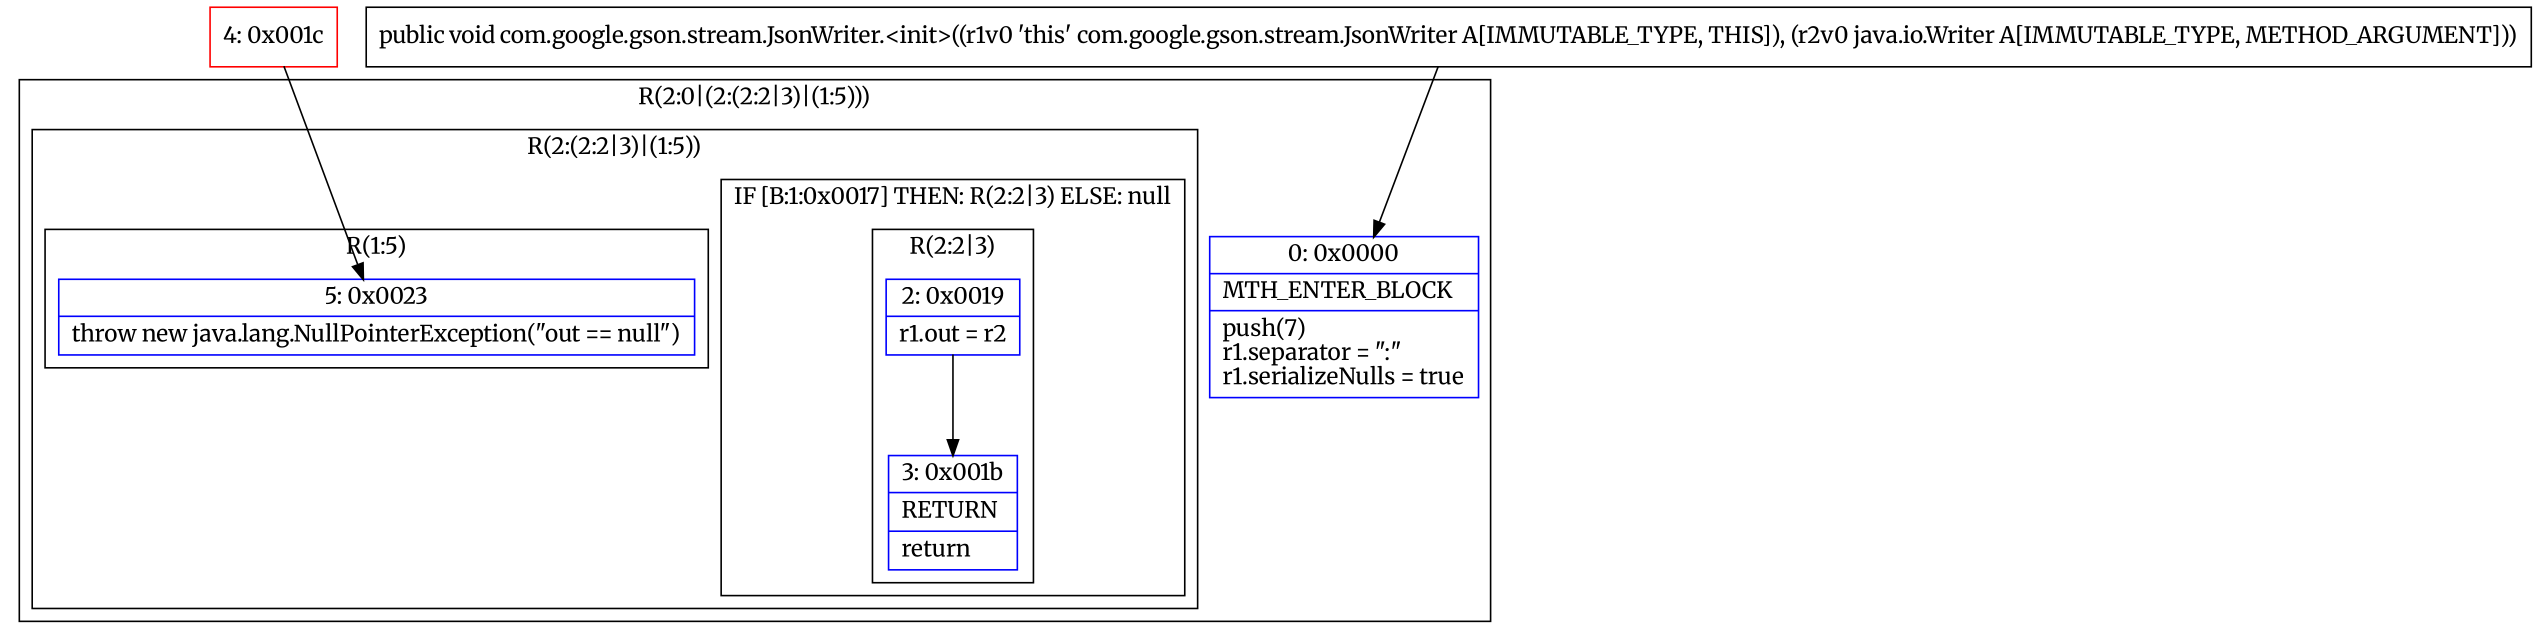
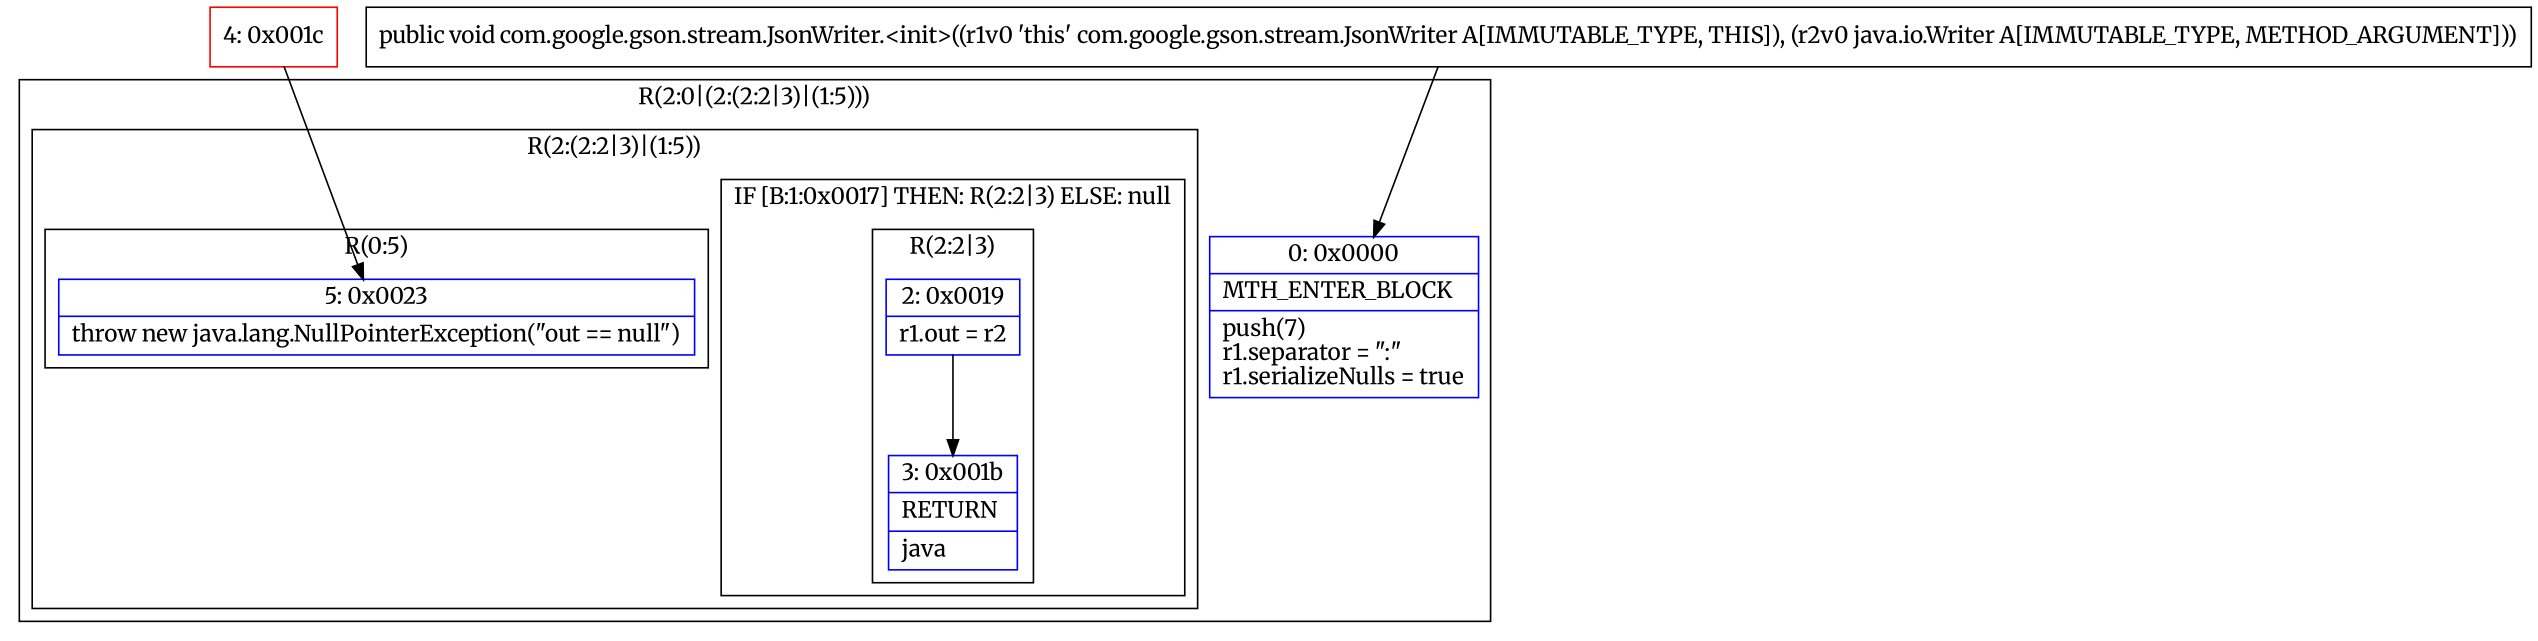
  digraph {
    fontname=Merriweather
    node [color=blue fontname=Merriweather shape=record]
    edge [fontname=Merriweather]
    n1 [label="{2\:\ 0x0019|r1.out = r2\l}"]
-   n2 [label="{3\:\ 0x001b|RETURN\l|return\l}"]
+   n2 [label="{3\:\ 0x001b|RETURN\l|java\l}"]
    n3 [label="{5\:\ 0x0023|throw new java.lang.NullPointerException(\"out == null\")\l}"]
    n4 [label="{0\:\ 0x0000|MTH_ENTER_BLOCK\l|push(7)\lr1.separator = \":\"\lr1.serializeNulls = true\l}"]
    n5 [color=red label="{4\:\ 0x001c}"]
    n6 [label="{public void com.google.gson.stream.JsonWriter.\<init\>((r1v0 'this' com.google.gson.stream.JsonWriter A[IMMUTABLE_TYPE, THIS]), (r2v0 java.io.Writer A[IMMUTABLE_TYPE, METHOD_ARGUMENT])) }" color=""]
    subgraph cluster_1 {
      label="R(2:0|(2:(2:2|3)|(1:5)))"
      n4
      subgraph cluster_2 {
        label="R(2:(2:2|3)|(1:5))"
        subgraph cluster_3 {
          label="IF [B:1:0x0017] THEN: R(2:2|3) ELSE: null"
          subgraph cluster_4 {
            label="R(2:2|3)"
            n1
            n2
          }
        }
        subgraph cluster_5 {
-         label="R(1:5)"
+         label="R(0:5)"
          n3
        }
      }
    }
    n1 -> n2
    n5 -> n3
    n6 -> n4
  }
